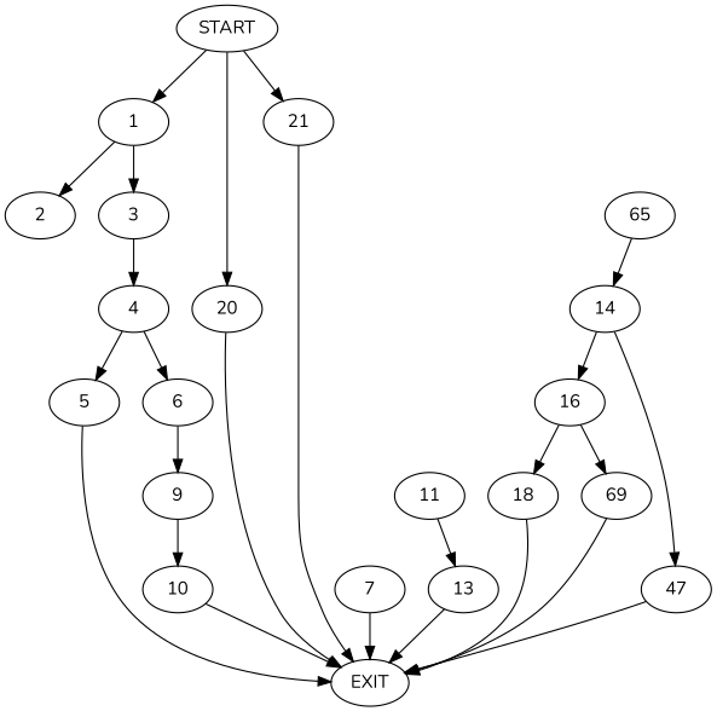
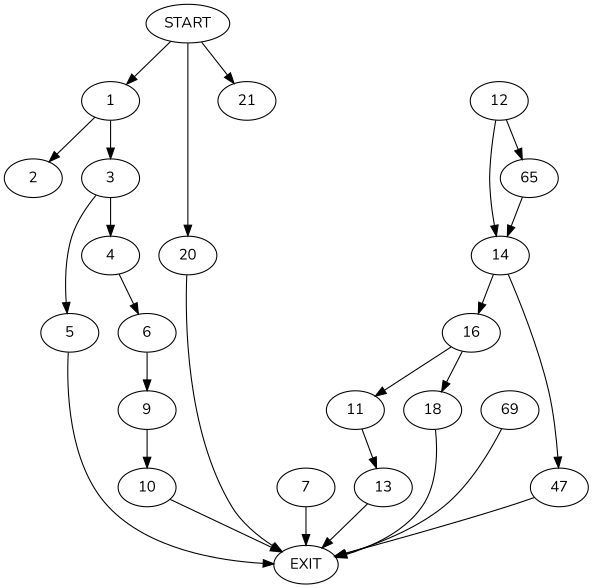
  digraph {
    fontname=Nunito
    node [fontname=Nunito]
    edge [fontname=Nunito]
    n1 [label=START]
    1
    20
    21
    2
    3
    n7 [label=EXIT]
    4
    5
    6
    9
    7
    10
    11
    13
+   12
    14
    n18 [label=65]
    16
    n20 [label=47]
    18
    n22 [label=69]
    n1 -> 1
    n1 -> 20
    n1 -> 21
    1 -> 2
    1 -> 3
    20 -> n7
-   21 -> n7
    3 -> 4
-   4 -> 5
+   3 -> 5
    4 -> 6
    5 -> n7
    6 -> 9
    9 -> 10
    7 -> n7
    10 -> n7
    11 -> 13
    13 -> n7
+   12 -> 14
+   12 -> n18
    14 -> 16
    14 -> n20
    n18 -> 14
    16 -> 18
-   16 -> n22
+   16 -> 11
    n20 -> n7
    18 -> n7
    n22 -> n7
  }
